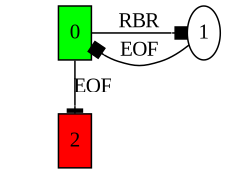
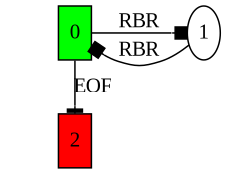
  digraph {
    fontname="Liberation Serif"
    rankdir=LR
    node [fixedsize=true fontname="Liberation Serif" shape=box style=filled]
    edge [arrowhead=box fontname="Liberation Serif"]
    0 [fillcolor=green width=0.3]
    2 [fillcolor=red width=0.3]
    1 [shape=ellipse width=0.3 style=""]
    subgraph sub_1 {
      rank=same
      0
      2
    }
    0 -> 2 [arrowhead=tee label="            EOF"]
    0 -> 1 [label=RBR]
-   1 -> 0 [label=EOF]
+   1 -> 0 [label=RBR]
  }
